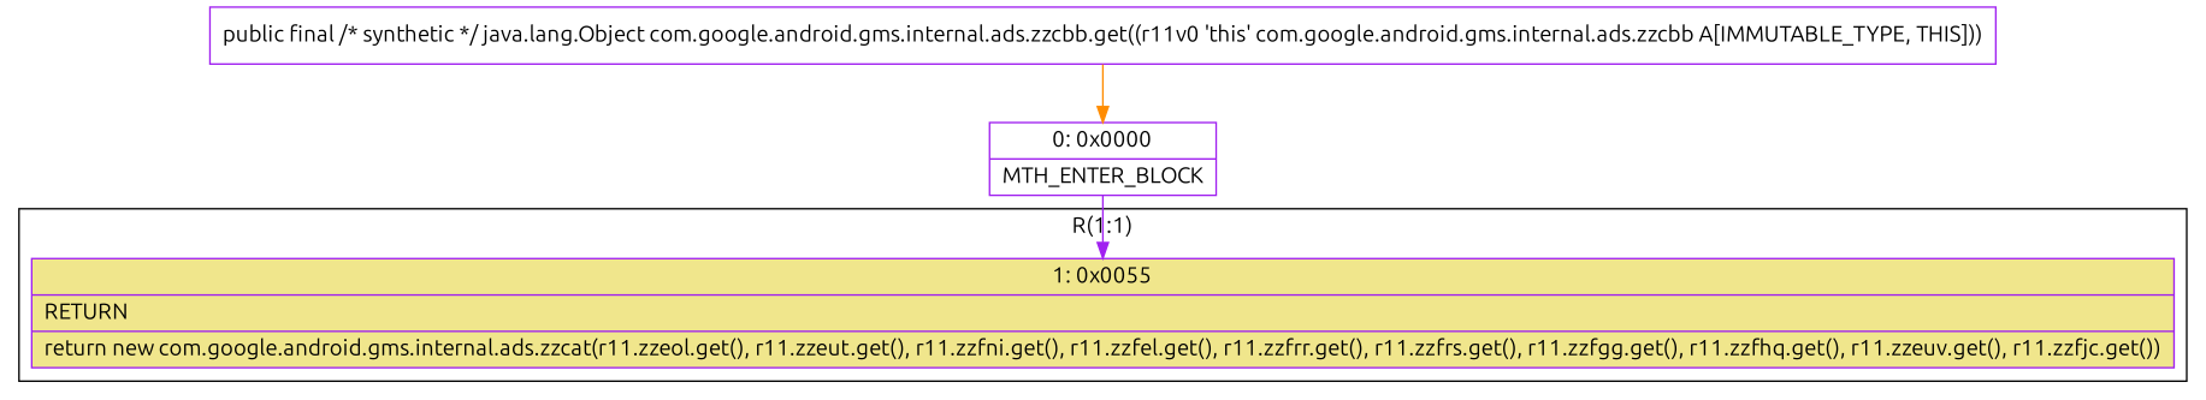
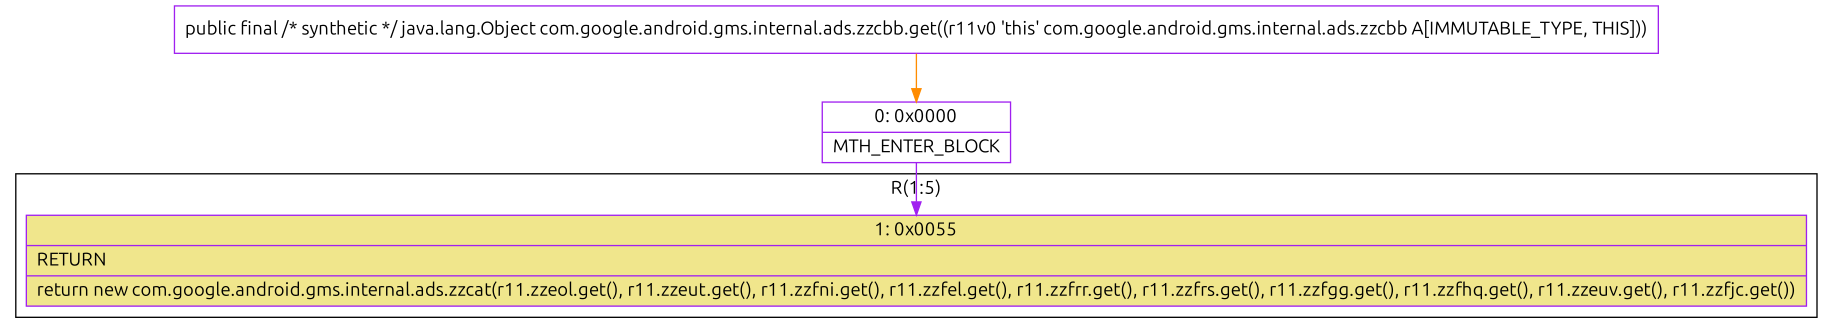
  digraph {
    fontname=Ubuntu
    node [color=purple shape=record style=filled fillcolor=white fontname=Ubuntu]
    edge [fontname=Ubuntu]
    n1 [label="{1\:\ 0x0055|RETURN\l|return new com.google.android.gms.internal.ads.zzcat(r11.zzeol.get(), r11.zzeut.get(), r11.zzfni.get(), r11.zzfel.get(), r11.zzfrr.get(), r11.zzfrs.get(), r11.zzfgg.get(), r11.zzfhq.get(), r11.zzeuv.get(), r11.zzfjc.get())\l}" fillcolor=khaki]
    n2 [label="{0\:\ 0x0000|MTH_ENTER_BLOCK\l}"]
    n3 [label="{public final \/* synthetic *\/ java.lang.Object com.google.android.gms.internal.ads.zzcbb.get((r11v0 'this' com.google.android.gms.internal.ads.zzcbb A[IMMUTABLE_TYPE, THIS])) }"]
    subgraph cluster_1 {
-     label="R(1:1)"
+     label="R(1:5)"
      n1
    }
    n2 -> n1 [color=purple]
    n3 -> n2 [color=darkorange]
  }
